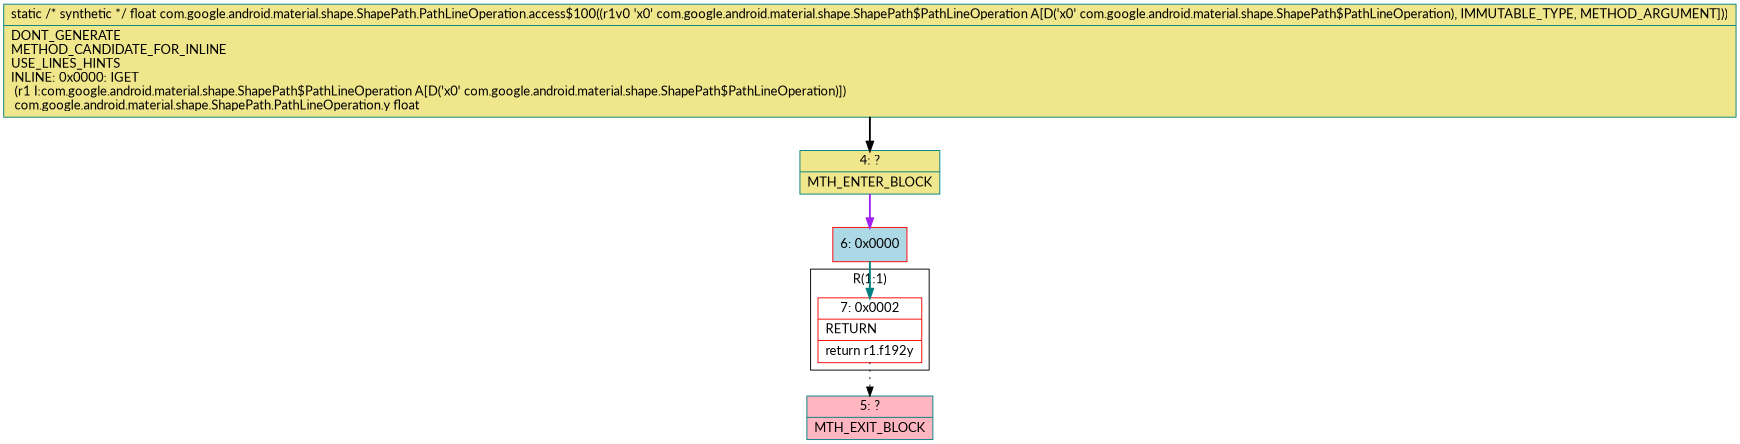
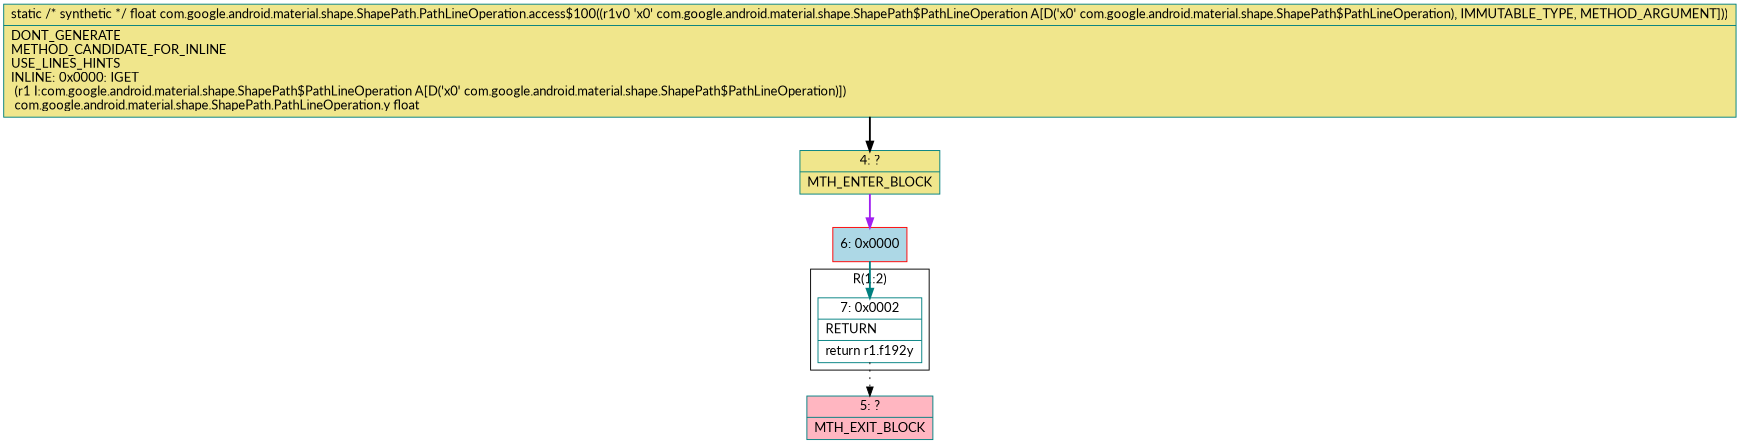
  digraph {
    fontname=Lato
    node [color=teal fillcolor=khaki fontname=Lato shape=record style=filled]
    edge [color=black fontname=Lato style=bold]
-   n1 [color=red fillcolor=white label="{7\:\ 0x0002|RETURN\l|return r1.f192y\l}"]
+   n1 [fillcolor=white label="{7\:\ 0x0002|RETURN\l|return r1.f192y\l}"]
    n2 [fillcolor=lightpink label="{5\:\ ?|MTH_EXIT_BLOCK\l}"]
    n3 [label="{4\:\ ?|MTH_ENTER_BLOCK\l}"]
    n4 [color=red fillcolor=lightblue label="{6\:\ 0x0000}"]
    n5 [label="{static \/* synthetic *\/ float com.google.android.material.shape.ShapePath.PathLineOperation.access$100((r1v0 'x0' com.google.android.material.shape.ShapePath$PathLineOperation A[D('x0' com.google.android.material.shape.ShapePath$PathLineOperation), IMMUTABLE_TYPE, METHOD_ARGUMENT]))  | DONT_GENERATE\lMETHOD_CANDIDATE_FOR_INLINE\lUSE_LINES_HINTS\lINLINE: 0x0000: IGET  \l  (r1 I:com.google.android.material.shape.ShapePath$PathLineOperation A[D('x0' com.google.android.material.shape.ShapePath$PathLineOperation)])\l com.google.android.material.shape.ShapePath.PathLineOperation.y float\l}"]
    subgraph cluster_1 {
-     label="R(1:1)"
+     label="R(1:2)"
      n1
    }
    n1 -> n2 [style=dotted]
    n3 -> n4 [color=purple]
    n4 -> n1 [color=teal]
    n5 -> n3
  }
